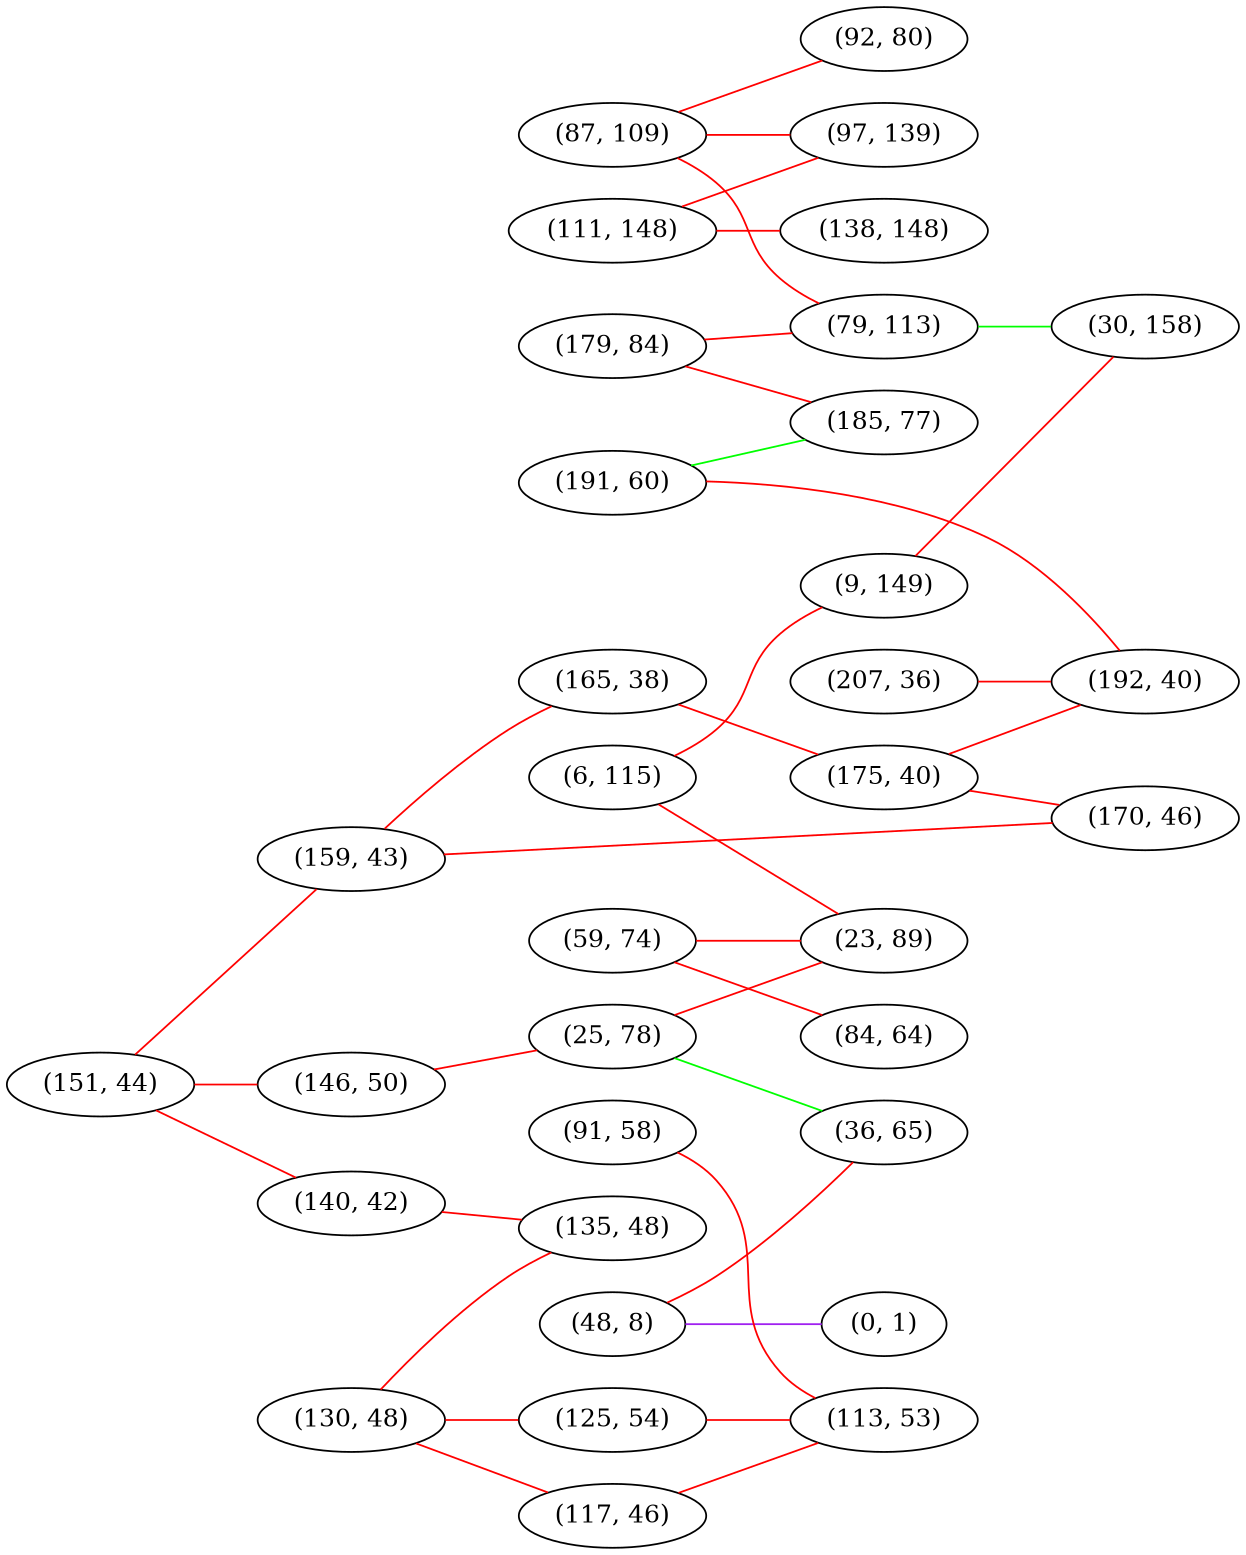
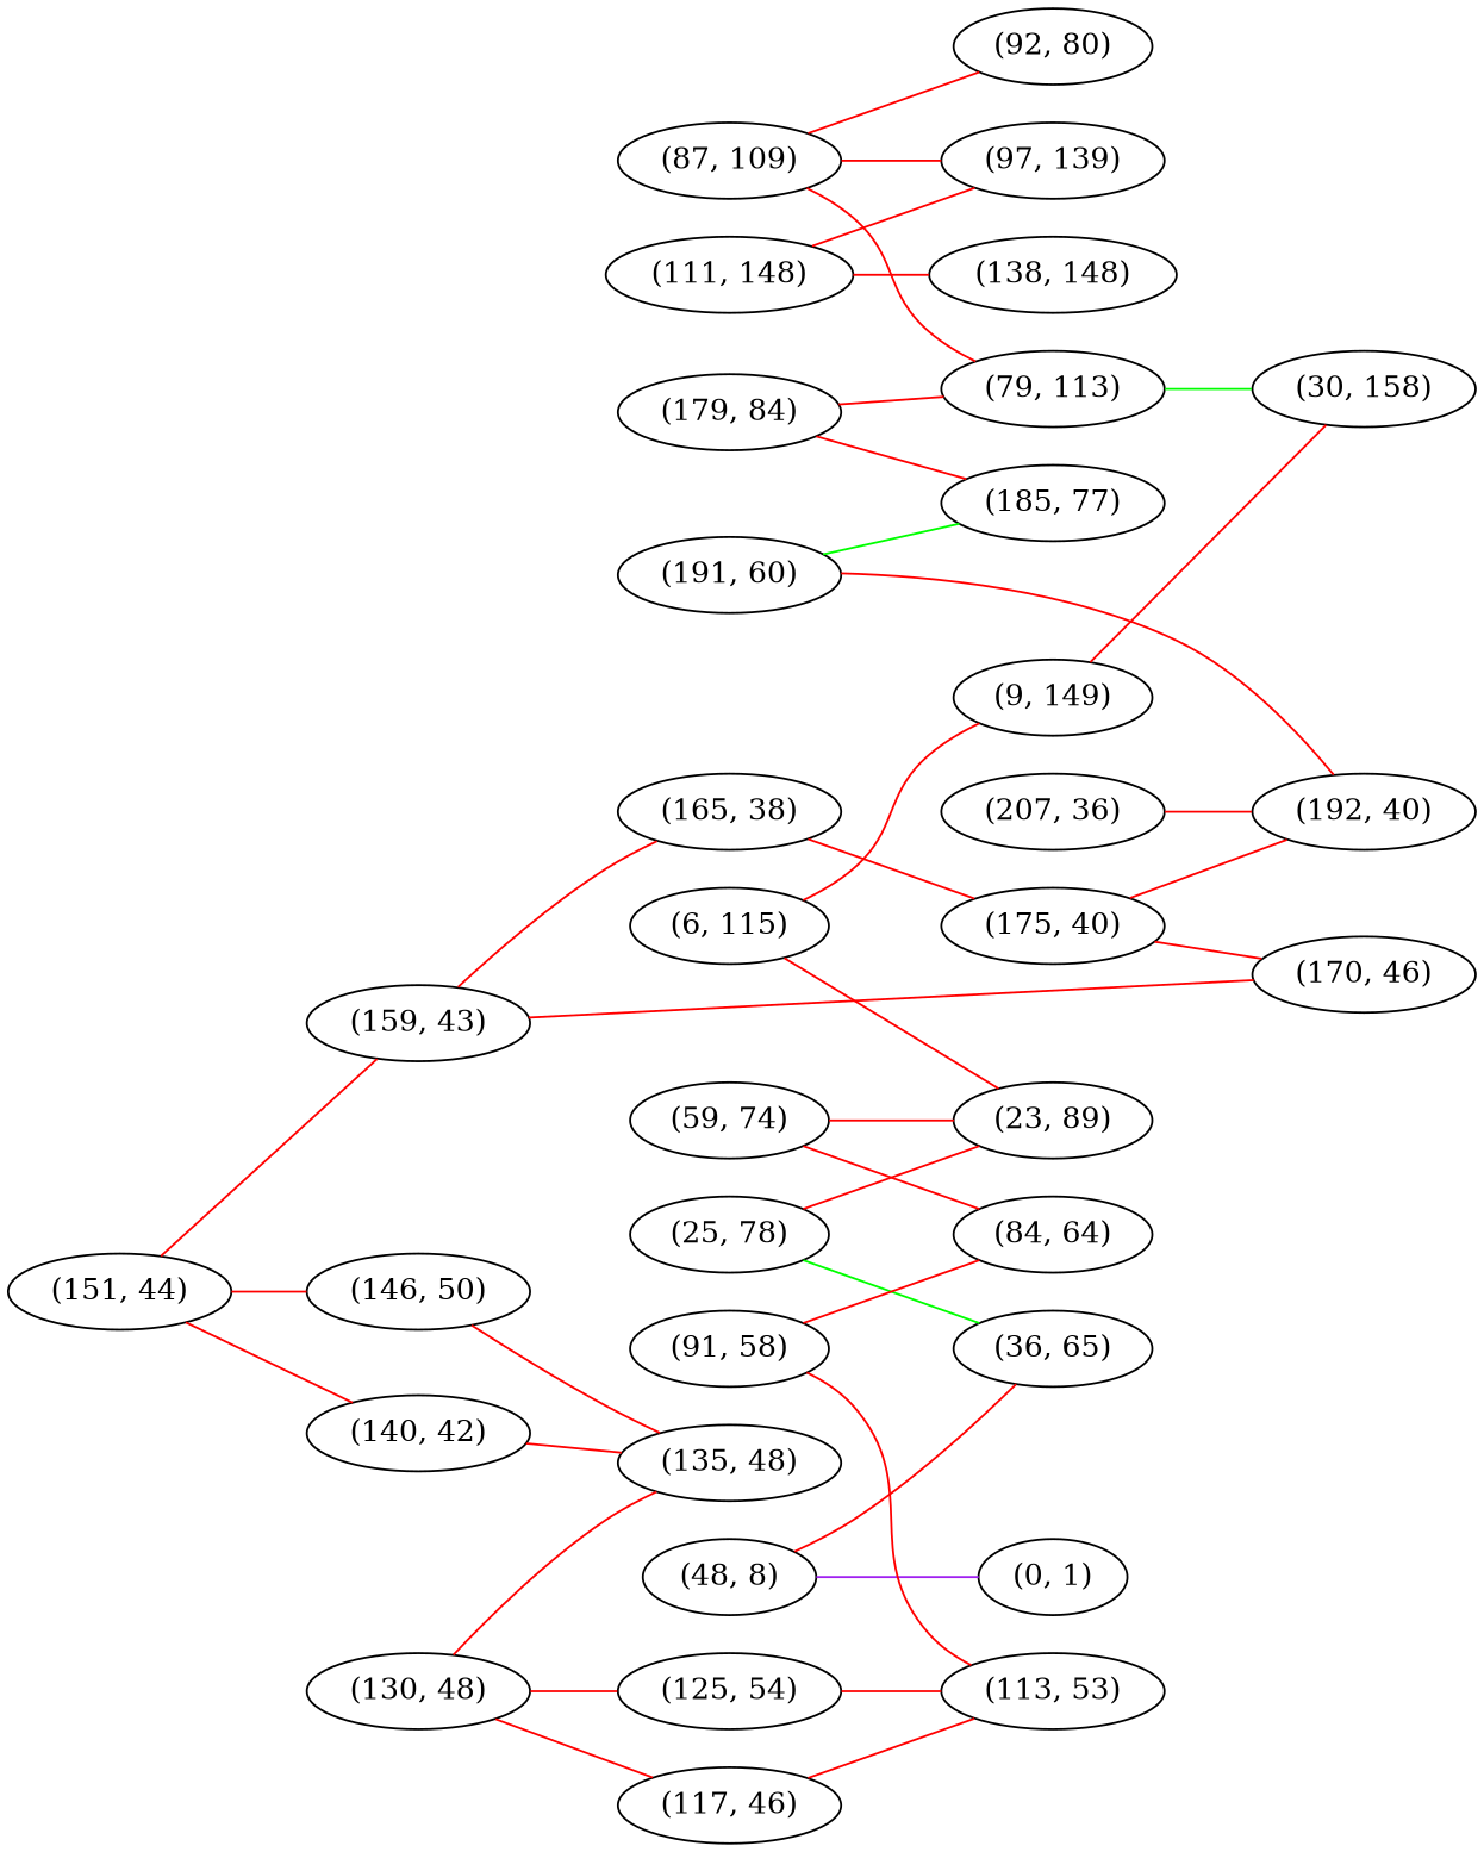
  graph {
    rankdir=LR
    edge [color=red weight=1]
    "(6, 115)"
    "(9, 149)"
    "(23, 89)"
    "(30, 158)"
    "(48, 8)"
    "(36, 65)"
    n7 [label="(0, 1)"]
    "(59, 74)"
    "(84, 64)"
    "(25, 78)"
    "(87, 109)"
    "(79, 113)"
    "(92, 80)"
    "(97, 139)"
    "(191, 60)"
    "(185, 77)"
    "(192, 40)"
    "(130, 48)"
    "(125, 54)"
    "(117, 46)"
    "(135, 48)"
    "(113, 53)"
    "(91, 58)"
    "(151, 44)"
    "(159, 43)"
    "(146, 50)"
    "(140, 42)"
    "(165, 38)"
    "(170, 46)"
    "(175, 40)"
    "(179, 84)"
    "(207, 36)"
    "(111, 148)"
    "(138, 148)"
    "(6, 115)" -- "(9, 149)"
    "(6, 115)" -- "(23, 89)"
    "(9, 149)" -- "(30, 158)"
    "(48, 8)" -- "(36, 65)"
    "(48, 8)" -- n7 [color=purple weight=4]
    "(59, 74)" -- "(23, 89)"
    "(59, 74)" -- "(84, 64)"
    "(25, 78)" -- "(23, 89)"
    "(25, 78)" -- "(36, 65)" [color=green weight=2]
    "(87, 109)" -- "(79, 113)"
    "(87, 109)" -- "(92, 80)"
    "(87, 109)" -- "(97, 139)"
    "(79, 113)" -- "(30, 158)" [color=green weight=2]
    "(191, 60)" -- "(185, 77)" [color=green]
    "(191, 60)" -- "(192, 40)"
    "(130, 48)" -- "(125, 54)"
    "(130, 48)" -- "(117, 46)"
    "(130, 48)" -- "(135, 48)"
    "(125, 54)" -- "(113, 53)"
    "(117, 46)" -- "(113, 53)"
+   "(91, 58)" -- "(84, 64)"
    "(91, 58)" -- "(113, 53)"
    "(151, 44)" -- "(159, 43)"
    "(151, 44)" -- "(146, 50)"
    "(151, 44)" -- "(140, 42)"
    "(159, 43)" -- "(165, 38)"
    "(159, 43)" -- "(170, 46)"
-   "(146, 50)" -- "(25, 78)"
+   "(146, 50)" -- "(135, 48)"
    "(140, 42)" -- "(135, 48)"
    "(165, 38)" -- "(175, 40)"
    "(175, 40)" -- "(192, 40)"
    "(175, 40)" -- "(170, 46)"
    "(179, 84)" -- "(79, 113)"
    "(179, 84)" -- "(185, 77)"
    "(207, 36)" -- "(192, 40)"
    "(111, 148)" -- "(97, 139)"
    "(111, 148)" -- "(138, 148)"
  }
